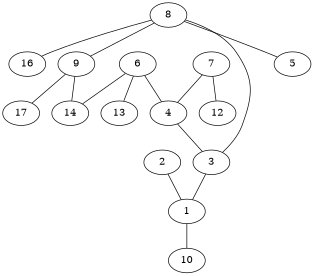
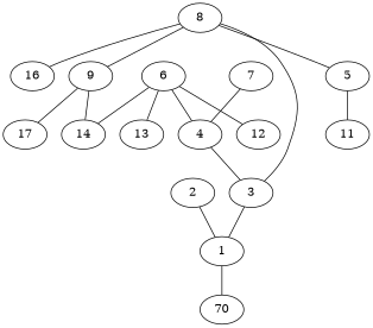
  graph {
    node [chem=C]
    edge [valence=1]
-   10 [chem=H]
+   10 [chem=H label=70]
    1
    2 [chem=O]
    3
    4
+   11 [chem=H]
    5
    6
    12 [chem=H]
    13 [chem=H]
    14 [chem=H]
    7
    8
    9
    16 [chem=H]
    17 [chem=H]
    1 -- 10
    2 -- 1 [valence=2]
    3 -- 1
    4 -- 3 [valence=2]
+   5 -- 11
    6 -- 4
-   7 -- 12
+   6 -- 12
    6 -- 13
    6 -- 14
    7 -- 4
    8 -- 3
    8 -- 5 [valence=2]
    8 -- 9
    8 -- 16
    9 -- 14 [valence=2]
    9 -- 17
  }
